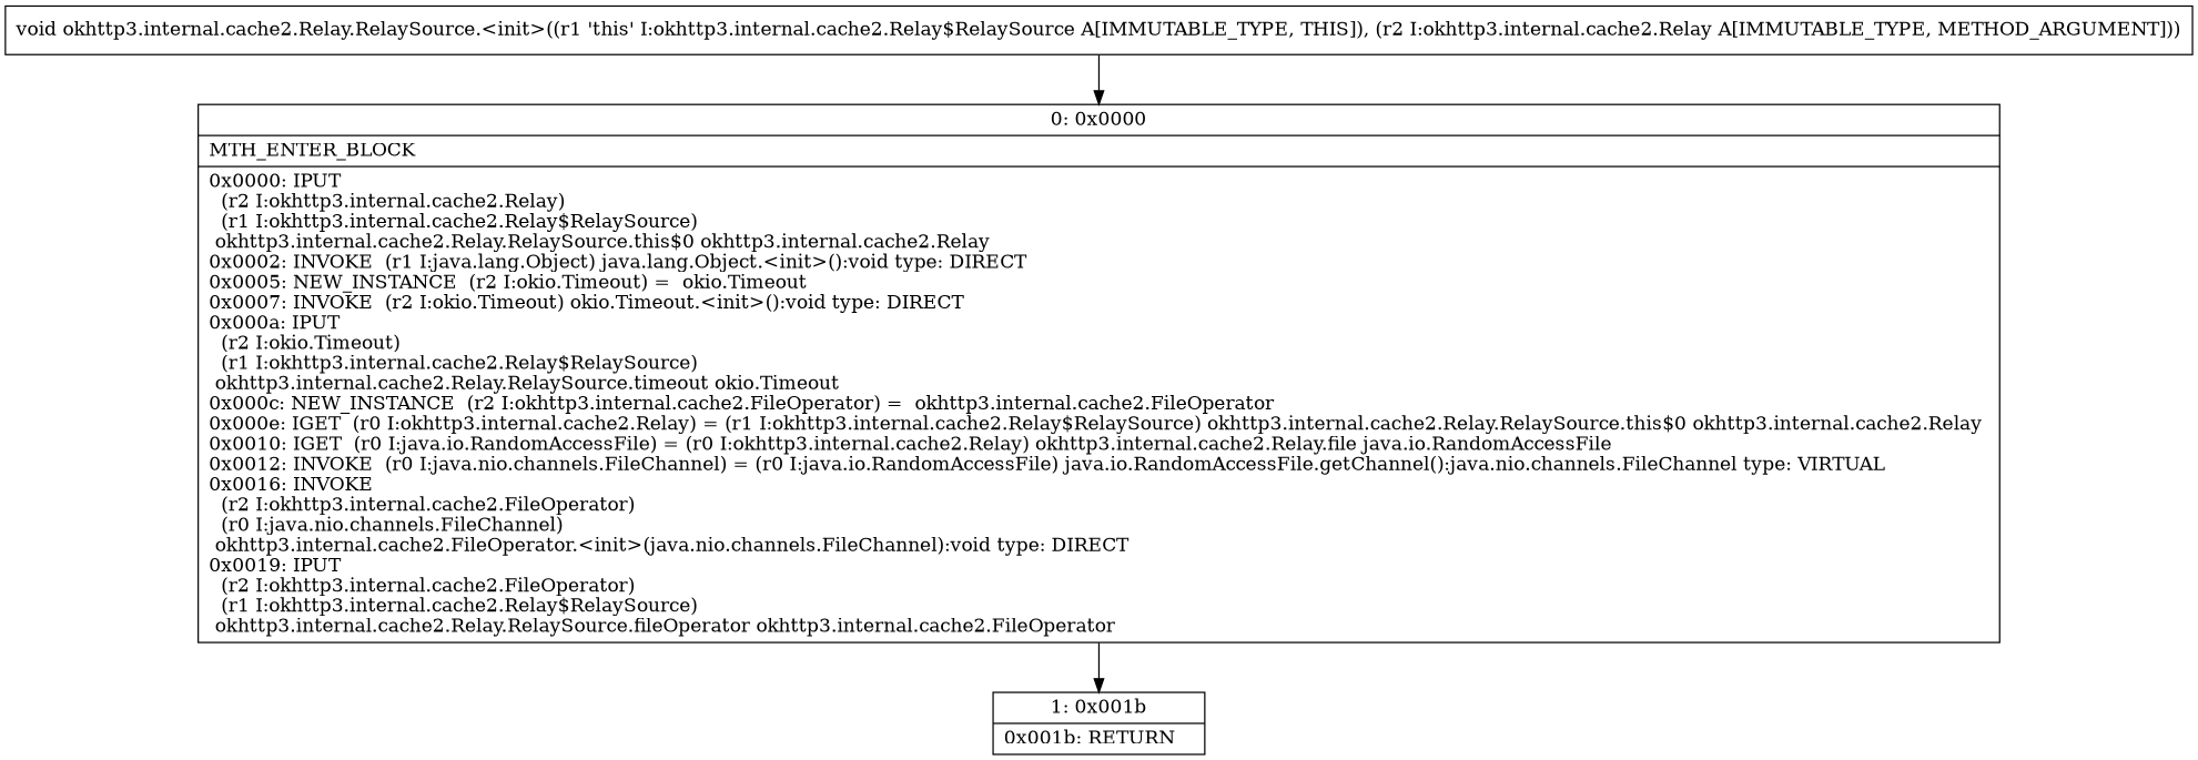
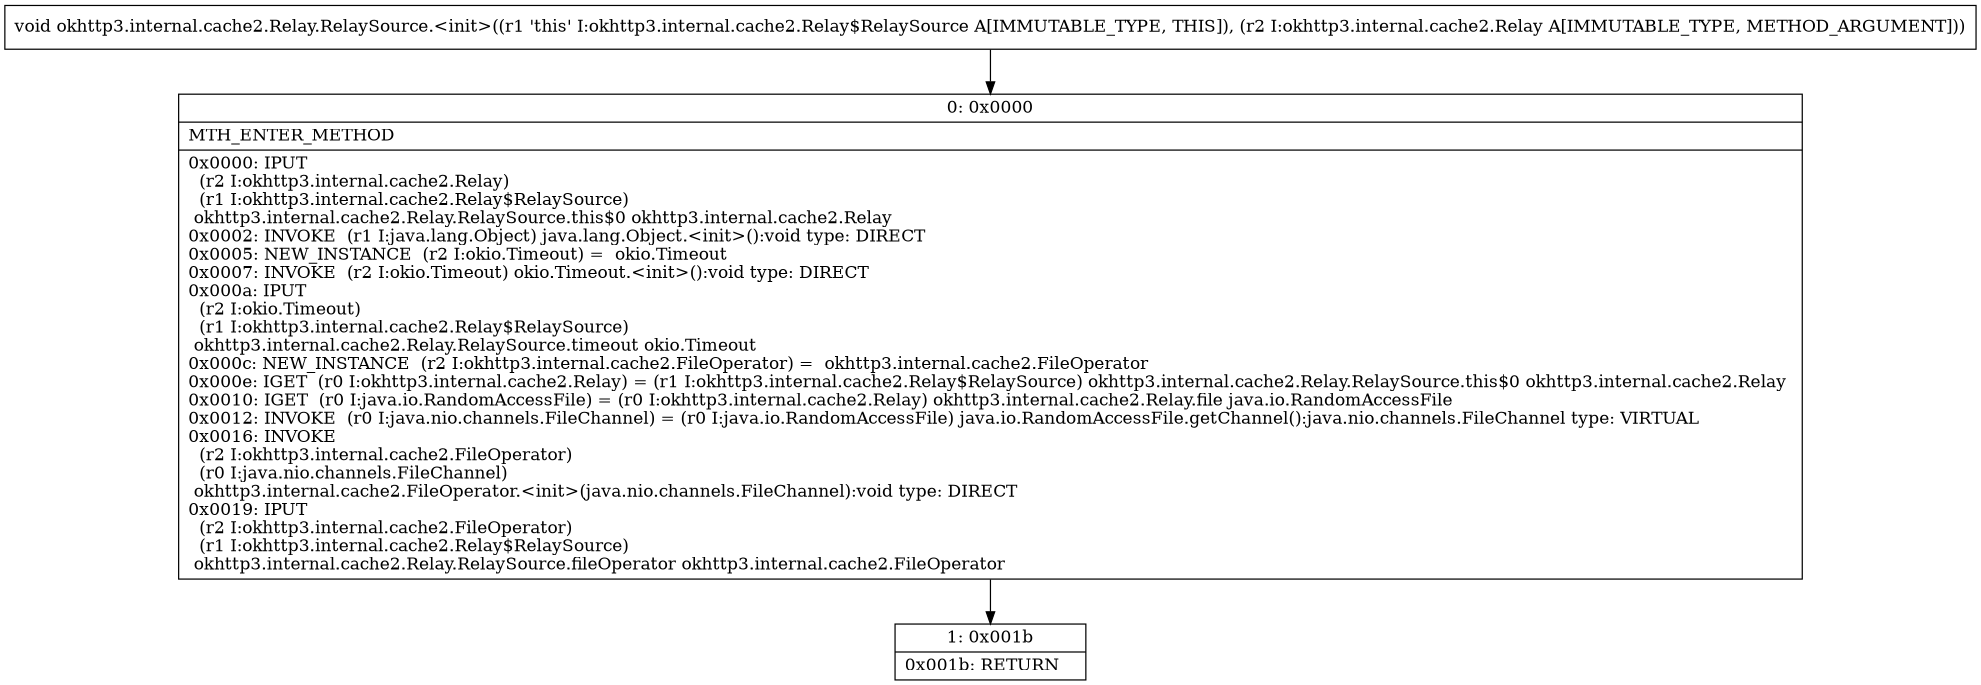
  digraph {
    fontname="DejaVu Serif"
    node [shape=record fontname="DejaVu Serif"]
    edge [fontname="DejaVu Serif"]
-   n1 [label="{0\:\ 0x0000|MTH_ENTER_BLOCK\l|0x0000: IPUT  \l  (r2 I:okhttp3.internal.cache2.Relay)\l  (r1 I:okhttp3.internal.cache2.Relay$RelaySource)\l okhttp3.internal.cache2.Relay.RelaySource.this$0 okhttp3.internal.cache2.Relay \l0x0002: INVOKE  (r1 I:java.lang.Object) java.lang.Object.\<init\>():void type: DIRECT \l0x0005: NEW_INSTANCE  (r2 I:okio.Timeout) =  okio.Timeout \l0x0007: INVOKE  (r2 I:okio.Timeout) okio.Timeout.\<init\>():void type: DIRECT \l0x000a: IPUT  \l  (r2 I:okio.Timeout)\l  (r1 I:okhttp3.internal.cache2.Relay$RelaySource)\l okhttp3.internal.cache2.Relay.RelaySource.timeout okio.Timeout \l0x000c: NEW_INSTANCE  (r2 I:okhttp3.internal.cache2.FileOperator) =  okhttp3.internal.cache2.FileOperator \l0x000e: IGET  (r0 I:okhttp3.internal.cache2.Relay) = (r1 I:okhttp3.internal.cache2.Relay$RelaySource) okhttp3.internal.cache2.Relay.RelaySource.this$0 okhttp3.internal.cache2.Relay \l0x0010: IGET  (r0 I:java.io.RandomAccessFile) = (r0 I:okhttp3.internal.cache2.Relay) okhttp3.internal.cache2.Relay.file java.io.RandomAccessFile \l0x0012: INVOKE  (r0 I:java.nio.channels.FileChannel) = (r0 I:java.io.RandomAccessFile) java.io.RandomAccessFile.getChannel():java.nio.channels.FileChannel type: VIRTUAL \l0x0016: INVOKE  \l  (r2 I:okhttp3.internal.cache2.FileOperator)\l  (r0 I:java.nio.channels.FileChannel)\l okhttp3.internal.cache2.FileOperator.\<init\>(java.nio.channels.FileChannel):void type: DIRECT \l0x0019: IPUT  \l  (r2 I:okhttp3.internal.cache2.FileOperator)\l  (r1 I:okhttp3.internal.cache2.Relay$RelaySource)\l okhttp3.internal.cache2.Relay.RelaySource.fileOperator okhttp3.internal.cache2.FileOperator \l}"]
+   n1 [label="{0\:\ 0x0000|MTH_ENTER_METHOD\l|0x0000: IPUT  \l  (r2 I:okhttp3.internal.cache2.Relay)\l  (r1 I:okhttp3.internal.cache2.Relay$RelaySource)\l okhttp3.internal.cache2.Relay.RelaySource.this$0 okhttp3.internal.cache2.Relay \l0x0002: INVOKE  (r1 I:java.lang.Object) java.lang.Object.\<init\>():void type: DIRECT \l0x0005: NEW_INSTANCE  (r2 I:okio.Timeout) =  okio.Timeout \l0x0007: INVOKE  (r2 I:okio.Timeout) okio.Timeout.\<init\>():void type: DIRECT \l0x000a: IPUT  \l  (r2 I:okio.Timeout)\l  (r1 I:okhttp3.internal.cache2.Relay$RelaySource)\l okhttp3.internal.cache2.Relay.RelaySource.timeout okio.Timeout \l0x000c: NEW_INSTANCE  (r2 I:okhttp3.internal.cache2.FileOperator) =  okhttp3.internal.cache2.FileOperator \l0x000e: IGET  (r0 I:okhttp3.internal.cache2.Relay) = (r1 I:okhttp3.internal.cache2.Relay$RelaySource) okhttp3.internal.cache2.Relay.RelaySource.this$0 okhttp3.internal.cache2.Relay \l0x0010: IGET  (r0 I:java.io.RandomAccessFile) = (r0 I:okhttp3.internal.cache2.Relay) okhttp3.internal.cache2.Relay.file java.io.RandomAccessFile \l0x0012: INVOKE  (r0 I:java.nio.channels.FileChannel) = (r0 I:java.io.RandomAccessFile) java.io.RandomAccessFile.getChannel():java.nio.channels.FileChannel type: VIRTUAL \l0x0016: INVOKE  \l  (r2 I:okhttp3.internal.cache2.FileOperator)\l  (r0 I:java.nio.channels.FileChannel)\l okhttp3.internal.cache2.FileOperator.\<init\>(java.nio.channels.FileChannel):void type: DIRECT \l0x0019: IPUT  \l  (r2 I:okhttp3.internal.cache2.FileOperator)\l  (r1 I:okhttp3.internal.cache2.Relay$RelaySource)\l okhttp3.internal.cache2.Relay.RelaySource.fileOperator okhttp3.internal.cache2.FileOperator \l}"]
    n2 [label="{1\:\ 0x001b|0x001b: RETURN   \l}"]
    n3 [label="{void okhttp3.internal.cache2.Relay.RelaySource.\<init\>((r1 'this' I:okhttp3.internal.cache2.Relay$RelaySource A[IMMUTABLE_TYPE, THIS]), (r2 I:okhttp3.internal.cache2.Relay A[IMMUTABLE_TYPE, METHOD_ARGUMENT])) }"]
    n1 -> n2
    n3 -> n1
  }
